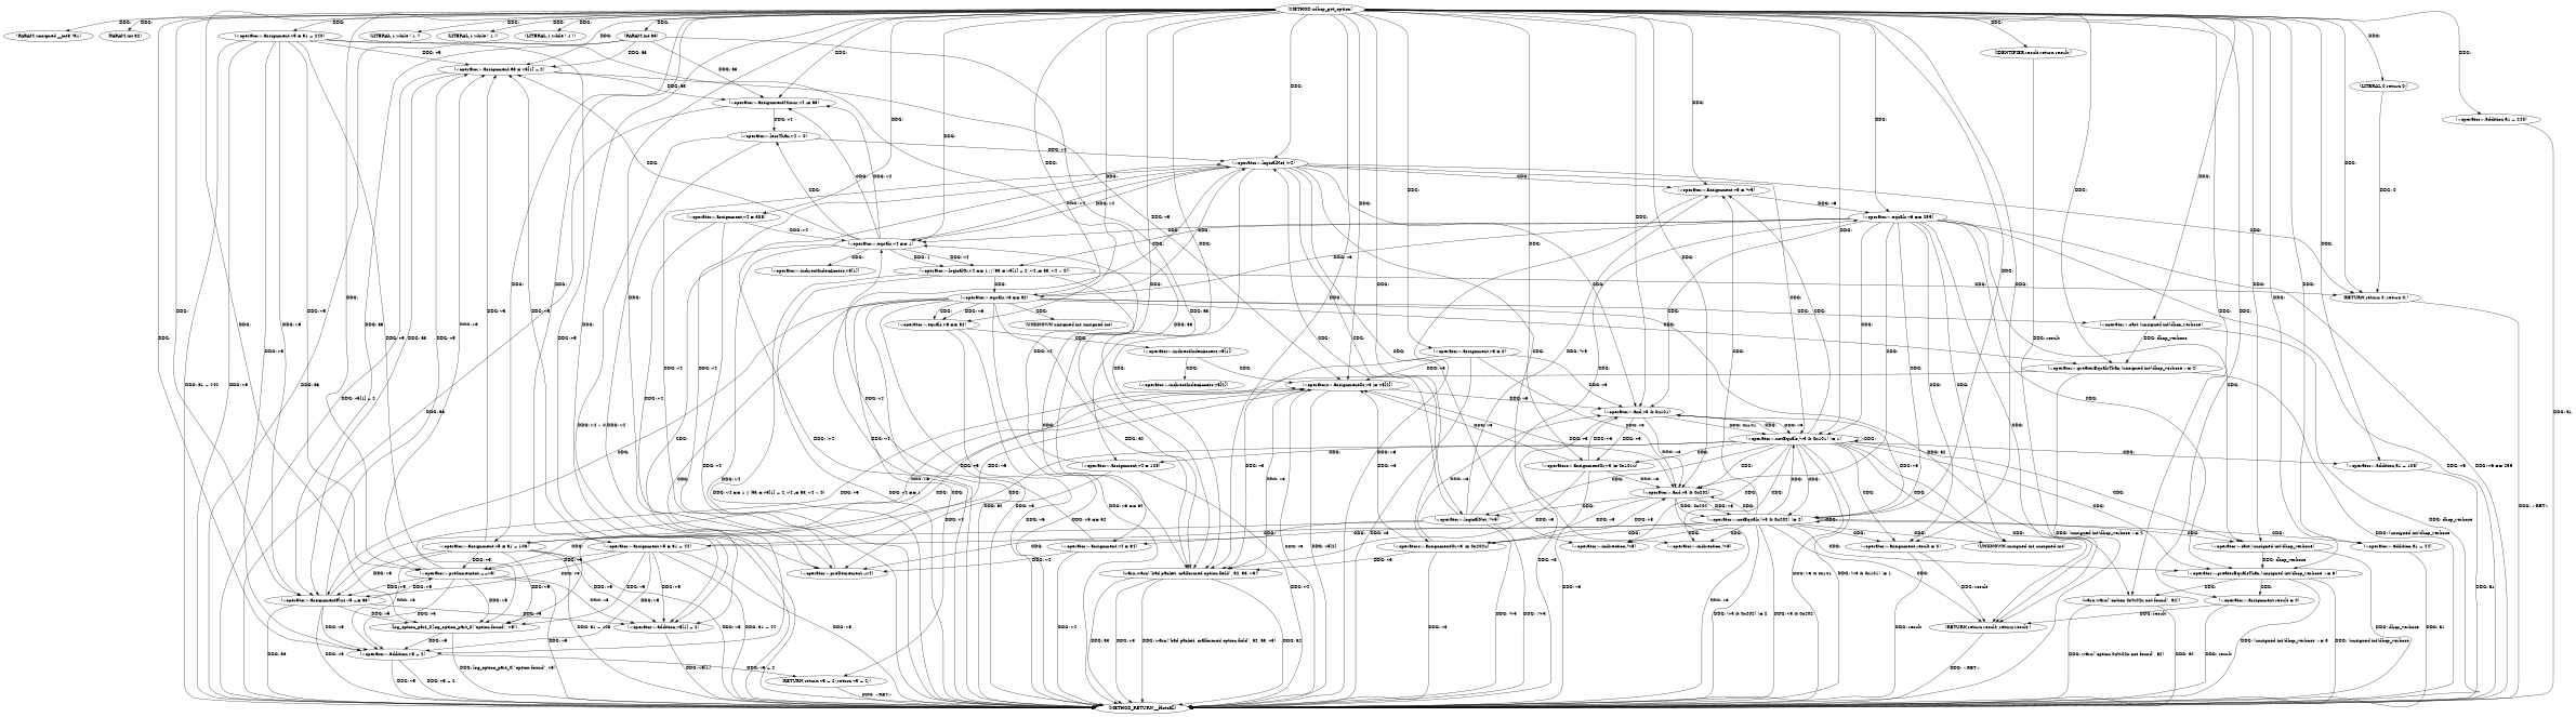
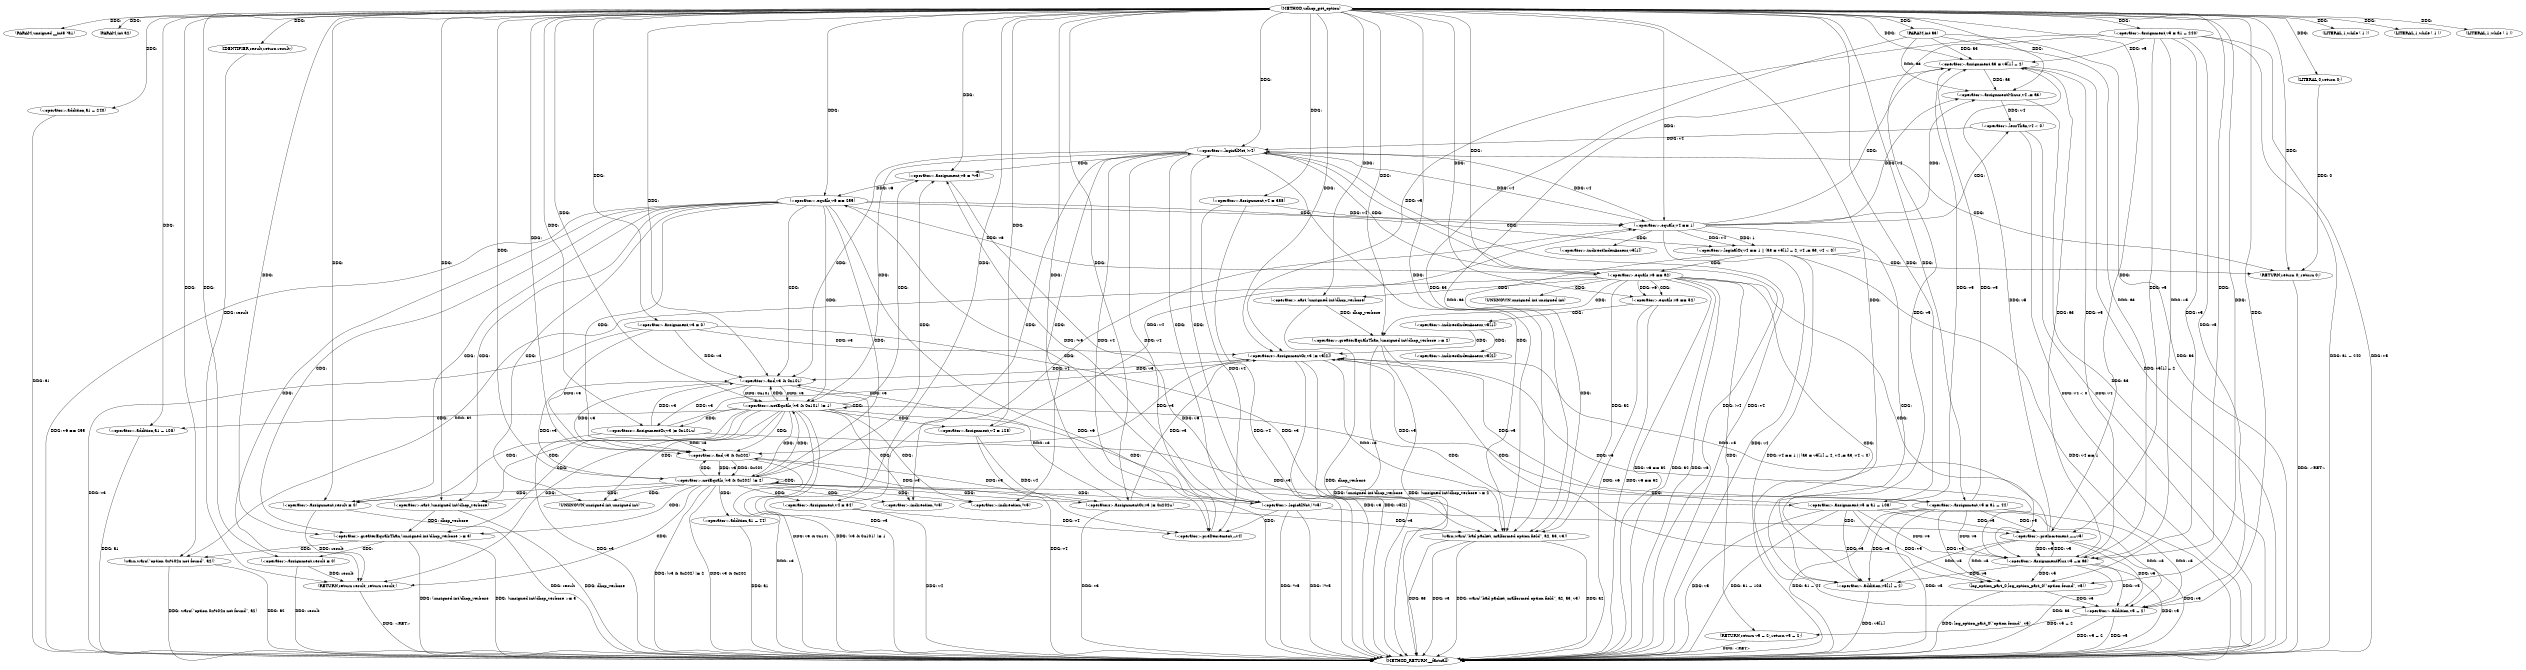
  digraph {
    n1 [label="(METHOD,udhcp_get_option)"]
    n2 [label="(PARAM,unsigned __int8 *a1)"]
    n3 [label="(PARAM,int a2)"]
    n4 [label="(PARAM,int a3)"]
    n5 [label="(<operator>.assignment,v3 = 0)"]
    n6 [label="(<operator>.assignment,v4 = 388)"]
    n7 [label="(<operator>.assignment,v5 = a1 + 240)"]
    n8 [label="(<operator>.addition,a1 + 240)"]
    n9 [label="(LITERAL,1,while ( 1 ))"]
    n10 [label="(LITERAL,1,while ( 1 ))"]
    n11 [label="(LITERAL,1,while ( 1 ))"]
    n12 [label="(<operator>.assignment,v6 = *v5)"]
    n13 [label="(<operator>.preDecrement,--v4)"]
    n14 [label="(<operator>.preIncrement,++v5)"]
    n15 [label="(<operator>.equals,v6 == 255)"]
    n16 [label="(<operator>.equals,v4 == 1)"]
    n17 [label="(<operator>.assignment,a3 = v5[1] + 2)"]
    n18 [label="(<operator>.addition,v5[1] + 2)"]
    n19 [label="(<operator>.assignmentMinus,v4 -= a3)"]
    n20 [label="(warn,warn(\"bad packet, malformed option field\", a2, a3, v3))"]
    n21 [label="(RETURN,return 0;,return 0;)"]
    n22 [label="(LITERAL,0,return 0;)"]
    n23 [label="(<operator>.equals,v6 == a2)"]
    n24 [label="(<operator>.greaterEqualsThan,(unsigned int)dhcp_verbose >= 2)"]
    n25 [label="(<operator>.cast,(unsigned int)dhcp_verbose)"]
    n26 [label="(log_option_part_0,log_option_part_0(\"option found\", v5))"]
    n27 [label="(<operator>.addition,v5 + 2)"]
    n28 [label="(<operator>.equals,v6 == 52)"]
    n29 [label="(<operators>.assignmentOr,v3 |= v5[2])"]
    n30 [label="(<operator>.assignmentPlus,v5 += a3)"]
    n31 [label="(<operator>.logicalNot,!v4)"]
    n32 [label="(<operator>.notEquals,(v3 & 0x101) != 1)"]
    n33 [label="(<operator>.and,v3 & 0x101)"]
    n34 [label="(<operators>.assignmentOr,v3 |= 0x101u)"]
    n35 [label="(<operator>.assignment,v5 = a1 + 108)"]
    n36 [label="(<operator>.addition,a1 + 108)"]
    n37 [label="(<operator>.assignment,v4 = 128)"]
    n38 [label="(<operator>.notEquals,(v3 & 0x202) != 2)"]
    n39 [label="(<operator>.and,v3 & 0x202)"]
    n40 [label="(<operators>.assignmentOr,v3 |= 0x202u)"]
    n41 [label="(<operator>.assignment,v5 = a1 + 44)"]
    n42 [label="(<operator>.addition,a1 + 44)"]
    n43 [label="(<operator>.assignment,v4 = 64)"]
    n44 [label="(<operator>.assignment,result = 0)"]
    n45 [label="(<operator>.greaterEqualsThan,(unsigned int)dhcp_verbose >= 3)"]
    n46 [label="(<operator>.cast,(unsigned int)dhcp_verbose)"]
    n47 [label="(warn,warn(\"option 0x%02x not found\", a2))"]
    n48 [label="(<operator>.assignment,result = 0)"]
    n49 [label="(IDENTIFIER,result,return result;)"]
    n50 [label="(METHOD_RETURN,__fastcall)"]
    n51 [label="(<operator>.logicalOr,v4 == 1 || (a3 = v5[1] + 2, v4 -= a3, v4 < 0))"]
    n52 [label="(RETURN,return result;,return result;)"]
    n53 [label="(UNKNOWN,unsigned int,unsigned int)"]
    n54 [label="(<operator>.lessThan,v4 < 0)"]
    n55 [label="(<operator>.indirectIndexAccess,v5[1])"]
    n56 [label="(RETURN,return v5 + 2;,return v5 + 2;)"]
    n57 [label="(UNKNOWN,unsigned int,unsigned int)"]
    n58 [label="(<operator>.indirectIndexAccess,v5[1])"]
    n59 [label="(<operator>.logicalNot,!*v5)"]
    n60 [label="(<operator>.indirection,*v5)"]
    n61 [label="(<operator>.indirection,*v5)"]
    n62 [label="(<operator>.indirectIndexAccess,v5[2])"]
    n1 -> n2 [label="DDG: "]
    n1 -> n3 [label="DDG: "]
    n1 -> n4 [label="DDG: "]
    n1 -> n5 [label="DDG: "]
    n1 -> n6 [label="DDG: "]
    n1 -> n7 [label="DDG: "]
    n1 -> n8 [label="DDG: "]
    n1 -> n9 [label="DDG: "]
    n1 -> n10 [label="DDG: "]
    n1 -> n11 [label="DDG: "]
    n1 -> n12 [label="DDG: "]
    n1 -> n13 [label="DDG: "]
    n1 -> n14 [label="DDG: "]
    n1 -> n15 [label="DDG: "]
    n1 -> n16 [label="DDG: "]
    n1 -> n17 [label="DDG: "]
    n1 -> n18 [label="DDG: "]
    n1 -> n19 [label="DDG: "]
    n1 -> n20 [label="DDG: "]
    n1 -> n21 [label="DDG: "]
    n1 -> n22 [label="DDG: "]
    n1 -> n23 [label="DDG: "]
    n1 -> n24 [label="DDG: "]
    n1 -> n25 [label="DDG: "]
    n1 -> n26 [label="DDG: "]
    n1 -> n27 [label="DDG: "]
    n1 -> n28 [label="DDG: "]
    n1 -> n29 [label="DDG: "]
    n1 -> n30 [label="DDG: "]
    n1 -> n31 [label="DDG: "]
    n1 -> n32 [label="DDG: "]
    n1 -> n33 [label="DDG: "]
    n1 -> n34 [label="DDG: "]
    n1 -> n35 [label="DDG: "]
    n1 -> n36 [label="DDG: "]
    n1 -> n37 [label="DDG: "]
    n1 -> n38 [label="DDG: "]
    n1 -> n39 [label="DDG: "]
    n1 -> n40 [label="DDG: "]
    n1 -> n41 [label="DDG: "]
-   n1 -> n42 [label="DDG: "]
    n1 -> n43 [label="DDG: "]
    n1 -> n44 [label="DDG: "]
    n1 -> n45 [label="DDG: "]
    n1 -> n46 [label="DDG: "]
    n1 -> n47 [label="DDG: "]
    n1 -> n48 [label="DDG: "]
    n1 -> n49 [label="DDG: "]
    n4 -> n17 [label="DDG: a3"]
    n4 -> n19 [label="DDG: a3"]
    n4 -> n20 [label="DDG: a3"]
    n4 -> n30 [label="DDG: a3"]
    n4 -> n50 [label="DDG: a3"]
    n5 -> n20 [label="DDG: v3"]
    n5 -> n29 [label="DDG: v3"]
    n5 -> n33 [label="DDG: v3"]
    n5 -> n39 [label="DDG: v3"]
    n5 -> n50 [label="DDG: v3"]
    n6 -> n13 [label="DDG: v4"]
    n6 -> n16 [label="DDG: v4"]
    n6 -> n50 [label="DDG: v4"]
    n7 -> n14 [label="DDG: v5"]
    n7 -> n17 [label="DDG: v5"]
    n7 -> n18 [label="DDG: v5"]
    n7 -> n26 [label="DDG: v5"]
    n7 -> n27 [label="DDG: v5"]
    n7 -> n29 [label="DDG: v5"]
    n7 -> n30 [label="DDG: v5"]
    n7 -> n50 [label="DDG: a1 + 240"]
    n7 -> n50 [label="DDG: v5"]
    n8 -> n50 [label="DDG: a1"]
    n12 -> n15 [label="DDG: v6"]
    n12 -> n50 [label="DDG: v6"]
    n13 -> n31 [label="DDG: v4"]
    n14 -> n17 [label="DDG: v5"]
    n14 -> n18 [label="DDG: v5"]
    n14 -> n26 [label="DDG: v5"]
    n14 -> n27 [label="DDG: v5"]
    n14 -> n29 [label="DDG: v5"]
    n14 -> n30 [label="DDG: v5"]
    n14 -> n50 [label="DDG: v5"]
    n15 -> n16 [label="CDG: "]
    n15 -> n23 [label="DDG: v6"]
    n15 -> n32 [label="CDG: "]
    n15 -> n33 [label="CDG: "]
    n15 -> n38 [label="CDG: "]
    n15 -> n39 [label="CDG: "]
    n15 -> n44 [label="CDG: "]
    n15 -> n45 [label="CDG: "]
    n15 -> n46 [label="CDG: "]
    n15 -> n50 [label="DDG: v6"]
    n15 -> n50 [label="DDG: v6 == 255"]
    n15 -> n51 [label="CDG: "]
    n15 -> n52 [label="CDG: "]
    n15 -> n53 [label="CDG: "]
    n16 -> n17 [label="CDG: "]
    n16 -> n18 [label="CDG: "]
    n16 -> n19 [label="DDG: v4"]
    n16 -> n19 [label="CDG: "]
    n16 -> n31 [label="DDG: v4"]
    n16 -> n50 [label="DDG: v4"]
    n16 -> n51 [label="DDG: v4"]
    n16 -> n51 [label="DDG: 1"]
    n16 -> n54 [label="CDG: "]
    n16 -> n55 [label="CDG: "]
    n17 -> n19 [label="DDG: a3"]
    n17 -> n20 [label="DDG: a3"]
    n17 -> n30 [label="DDG: a3"]
    n17 -> n50 [label="DDG: v5[1] + 2"]
    n18 -> n50 [label="DDG: v5[1]"]
    n19 -> n50 [label="DDG: a3"]
    n19 -> n54 [label="DDG: v4"]
    n20 -> n50 [label="DDG: a3"]
    n20 -> n50 [label="DDG: v3"]
    n20 -> n50 [label="DDG: warn(\"bad packet, malformed option field\", a2, a3, v3)"]
    n20 -> n50 [label="DDG: a2"]
    n21 -> n50 [label="DDG: <RET>"]
    n22 -> n21 [label="DDG: 0"]
    n23 -> n20 [label="DDG: a2"]
    n23 -> n24 [label="CDG: "]
    n23 -> n25 [label="CDG: "]
    n23 -> n27 [label="CDG: "]
    n23 -> n28 [label="DDG: v6"]
    n23 -> n28 [label="CDG: "]
    n23 -> n30 [label="CDG: "]
    n23 -> n31 [label="CDG: "]
    n23 -> n47 [label="DDG: a2"]
    n23 -> n50 [label="DDG: v6 == a2"]
    n23 -> n50 [label="DDG: a2"]
    n23 -> n50 [label="DDG: v6"]
    n23 -> n56 [label="CDG: "]
    n23 -> n57 [label="CDG: "]
    n24 -> n26 [label="CDG: "]
    n24 -> n50 [label="DDG: (unsigned int)dhcp_verbose"]
    n24 -> n50 [label="DDG: (unsigned int)dhcp_verbose >= 2"]
    n25 -> n24 [label="DDG: dhcp_verbose"]
    n25 -> n50 [label="DDG: dhcp_verbose"]
    n26 -> n27 [label="DDG: v5"]
    n26 -> n50 [label="DDG: log_option_part_0(\"option found\", v5)"]
    n27 -> n50 [label="DDG: v5"]
    n27 -> n50 [label="DDG: v5 + 2"]
    n27 -> n56 [label="DDG: v5 + 2"]
    n28 -> n50 [label="DDG: v6 == 52"]
    n28 -> n50 [label="DDG: v6"]
    n28 -> n58 [label="CDG: "]
    n29 -> n20 [label="DDG: v3"]
    n29 -> n33 [label="DDG: v3"]
    n29 -> n39 [label="DDG: v3"]
    n29 -> n50 [label="DDG: v3"]
    n29 -> n50 [label="DDG: v5[2]"]
    n30 -> n14 [label="DDG: v5"]
    n30 -> n17 [label="DDG: v5"]
    n30 -> n18 [label="DDG: v5"]
    n30 -> n26 [label="DDG: v5"]
    n30 -> n27 [label="DDG: v5"]
    n30 -> n29 [label="DDG: v5"]
    n30 -> n50 [label="DDG: a3"]
    n30 -> n50 [label="DDG: v5"]
    n31 -> n12 [label="CDG: "]
    n31 -> n13 [label="DDG: v4"]
    n31 -> n16 [label="DDG: v4"]
    n31 -> n20 [label="CDG: "]
    n31 -> n21 [label="CDG: "]
    n31 -> n32 [label="CDG: "]
    n31 -> n33 [label="CDG: "]
    n31 -> n50 [label="DDG: !v4"]
    n31 -> n50 [label="DDG: v4"]
    n31 -> n59 [label="CDG: "]
    n31 -> n60 [label="CDG: "]
    n31 -> n61 [label="CDG: "]
    n32 -> n12 [label="CDG: "]
    n32 -> n32 [label="CDG: "]
    n32 -> n33 [label="CDG: "]
    n32 -> n34 [label="CDG: "]
    n32 -> n35 [label="CDG: "]
    n32 -> n36 [label="CDG: "]
    n32 -> n37 [label="CDG: "]
    n32 -> n38 [label="CDG: "]
    n32 -> n39 [label="CDG: "]
    n32 -> n44 [label="CDG: "]
    n32 -> n45 [label="CDG: "]
    n32 -> n46 [label="CDG: "]
    n32 -> n50 [label="DDG: v3 & 0x101"]
    n32 -> n50 [label="DDG: (v3 & 0x101) != 1"]
    n32 -> n52 [label="CDG: "]
    n32 -> n53 [label="CDG: "]
    n32 -> n59 [label="CDG: "]
    n32 -> n60 [label="CDG: "]
    n32 -> n61 [label="CDG: "]
    n33 -> n32 [label="DDG: v3"]
    n33 -> n32 [label="DDG: 0x101"]
    n33 -> n34 [label="DDG: v3"]
    n33 -> n39 [label="DDG: v3"]
    n33 -> n50 [label="DDG: v3"]
    n34 -> n20 [label="DDG: v3"]
    n34 -> n29 [label="DDG: v3"]
    n34 -> n33 [label="DDG: v3"]
    n34 -> n39 [label="DDG: v3"]
    n34 -> n50 [label="DDG: v3"]
    n35 -> n14 [label="DDG: v5"]
    n35 -> n17 [label="DDG: v5"]
    n35 -> n18 [label="DDG: v5"]
    n35 -> n26 [label="DDG: v5"]
    n35 -> n27 [label="DDG: v5"]
    n35 -> n29 [label="DDG: v5"]
    n35 -> n30 [label="DDG: v5"]
    n35 -> n50 [label="DDG: a1 + 108"]
    n35 -> n50 [label="DDG: v5"]
    n36 -> n50 [label="DDG: a1"]
    n37 -> n13 [label="DDG: v4"]
    n37 -> n16 [label="DDG: v4"]
    n37 -> n50 [label="DDG: v4"]
    n38 -> n12 [label="CDG: "]
    n38 -> n32 [label="CDG: "]
    n38 -> n33 [label="DDG: v3"]
    n38 -> n38 [label="CDG: "]
    n38 -> n39 [label="CDG: "]
    n38 -> n40 [label="CDG: "]
    n38 -> n41 [label="CDG: "]
    n38 -> n42 [label="CDG: "]
    n38 -> n43 [label="CDG: "]
    n38 -> n44 [label="CDG: "]
    n38 -> n45 [label="CDG: "]
    n38 -> n46 [label="CDG: "]
    n38 -> n50 [label="DDG: (v3 & 0x202) != 2"]
    n38 -> n50 [label="DDG: v3 & 0x202"]
    n38 -> n52 [label="CDG: "]
    n38 -> n53 [label="CDG: "]
-   n39 -> n59 [label="CDG: "]
+   n38 -> n59 [label="CDG: "]
    n38 -> n60 [label="CDG: "]
    n38 -> n61 [label="CDG: "]
    n39 -> n38 [label="DDG: v3"]
    n39 -> n38 [label="DDG: 0x202"]
    n39 -> n40 [label="DDG: v3"]
    n39 -> n50 [label="DDG: v3"]
    n40 -> n20 [label="DDG: v3"]
    n40 -> n29 [label="DDG: v3"]
    n40 -> n33 [label="DDG: v3"]
    n40 -> n39 [label="DDG: v3"]
    n40 -> n50 [label="DDG: v3"]
    n41 -> n14 [label="DDG: v5"]
    n41 -> n17 [label="DDG: v5"]
    n41 -> n18 [label="DDG: v5"]
    n41 -> n26 [label="DDG: v5"]
    n41 -> n27 [label="DDG: v5"]
    n41 -> n29 [label="DDG: v5"]
    n41 -> n30 [label="DDG: v5"]
    n41 -> n50 [label="DDG: v5"]
    n41 -> n50 [label="DDG: a1 + 44"]
    n42 -> n50 [label="DDG: a1"]
    n43 -> n13 [label="DDG: v4"]
    n43 -> n16 [label="DDG: v4"]
    n43 -> n50 [label="DDG: v4"]
    n44 -> n50 [label="DDG: result"]
    n44 -> n52 [label="DDG: result"]
    n45 -> n47 [label="CDG: "]
    n45 -> n48 [label="CDG: "]
    n45 -> n50 [label="DDG: (unsigned int)dhcp_verbose"]
    n45 -> n50 [label="DDG: (unsigned int)dhcp_verbose >= 3"]
    n46 -> n45 [label="DDG: dhcp_verbose"]
    n46 -> n50 [label="DDG: dhcp_verbose"]
    n47 -> n50 [label="DDG: a2"]
    n47 -> n50 [label="DDG: warn(\"option 0x%02x not found\", a2)"]
    n48 -> n50 [label="DDG: result"]
    n48 -> n52 [label="DDG: result"]
    n49 -> n52 [label="DDG: result"]
    n51 -> n20 [label="CDG: "]
    n51 -> n21 [label="CDG: "]
    n51 -> n23 [label="CDG: "]
    n51 -> n50 [label="DDG: v4 == 1 || (a3 = v5[1] + 2, v4 -= a3, v4 < 0)"]
    n51 -> n50 [label="DDG: v4 == 1"]
    n52 -> n50 [label="DDG: <RET>"]
    n54 -> n31 [label="DDG: v4"]
    n54 -> n50 [label="DDG: v4 < 0"]
    n54 -> n50 [label="DDG: v4"]
    n56 -> n50 [label="DDG: <RET>"]
    n58 -> n29 [label="CDG: "]
    n58 -> n62 [label="CDG: "]
    n59 -> n12 [label="DDG: *v5"]
    n59 -> n13 [label="CDG: "]
    n59 -> n14 [label="CDG: "]
    n59 -> n15 [label="CDG: "]
    n59 -> n31 [label="CDG: "]
    n59 -> n50 [label="DDG: *v5"]
    n59 -> n50 [label="DDG: !*v5"]
  }
